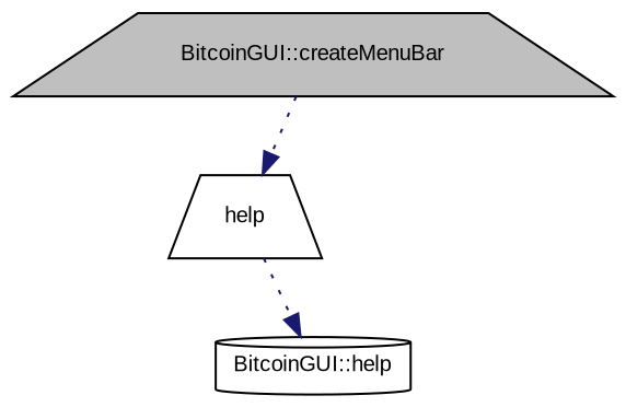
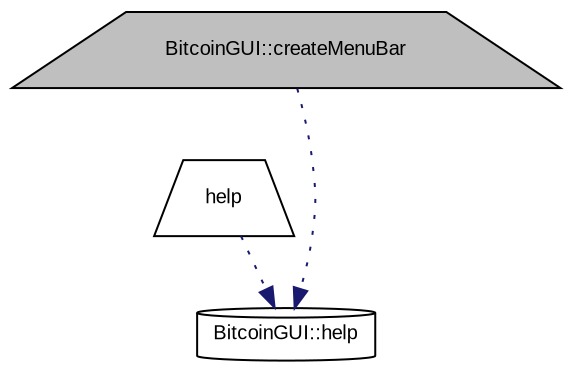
  digraph {
    fontname="Liberation Sans"
    rankdir=TB
    node [color=black fillcolor=white fontname="Liberation Sans" fontsize=10 shape=trapezium style=filled]
    edge [color=midnightblue fontname="Liberation Sans" fontsize=10 labelfontname=Helvetica labelfontsize=10 style=dotted]
    n1 [fillcolor=grey75 fontcolor=black height=0.2 label="BitcoinGUI::createMenuBar" width=0.4]
    n2 [height=0.2 label=help width=0.4]
    n3 [height=0.2 label="BitcoinGUI::help" shape=cylinder width=0.4]
-   n1 -> n2
+   n1 -> n3
    n2 -> n3
  }
